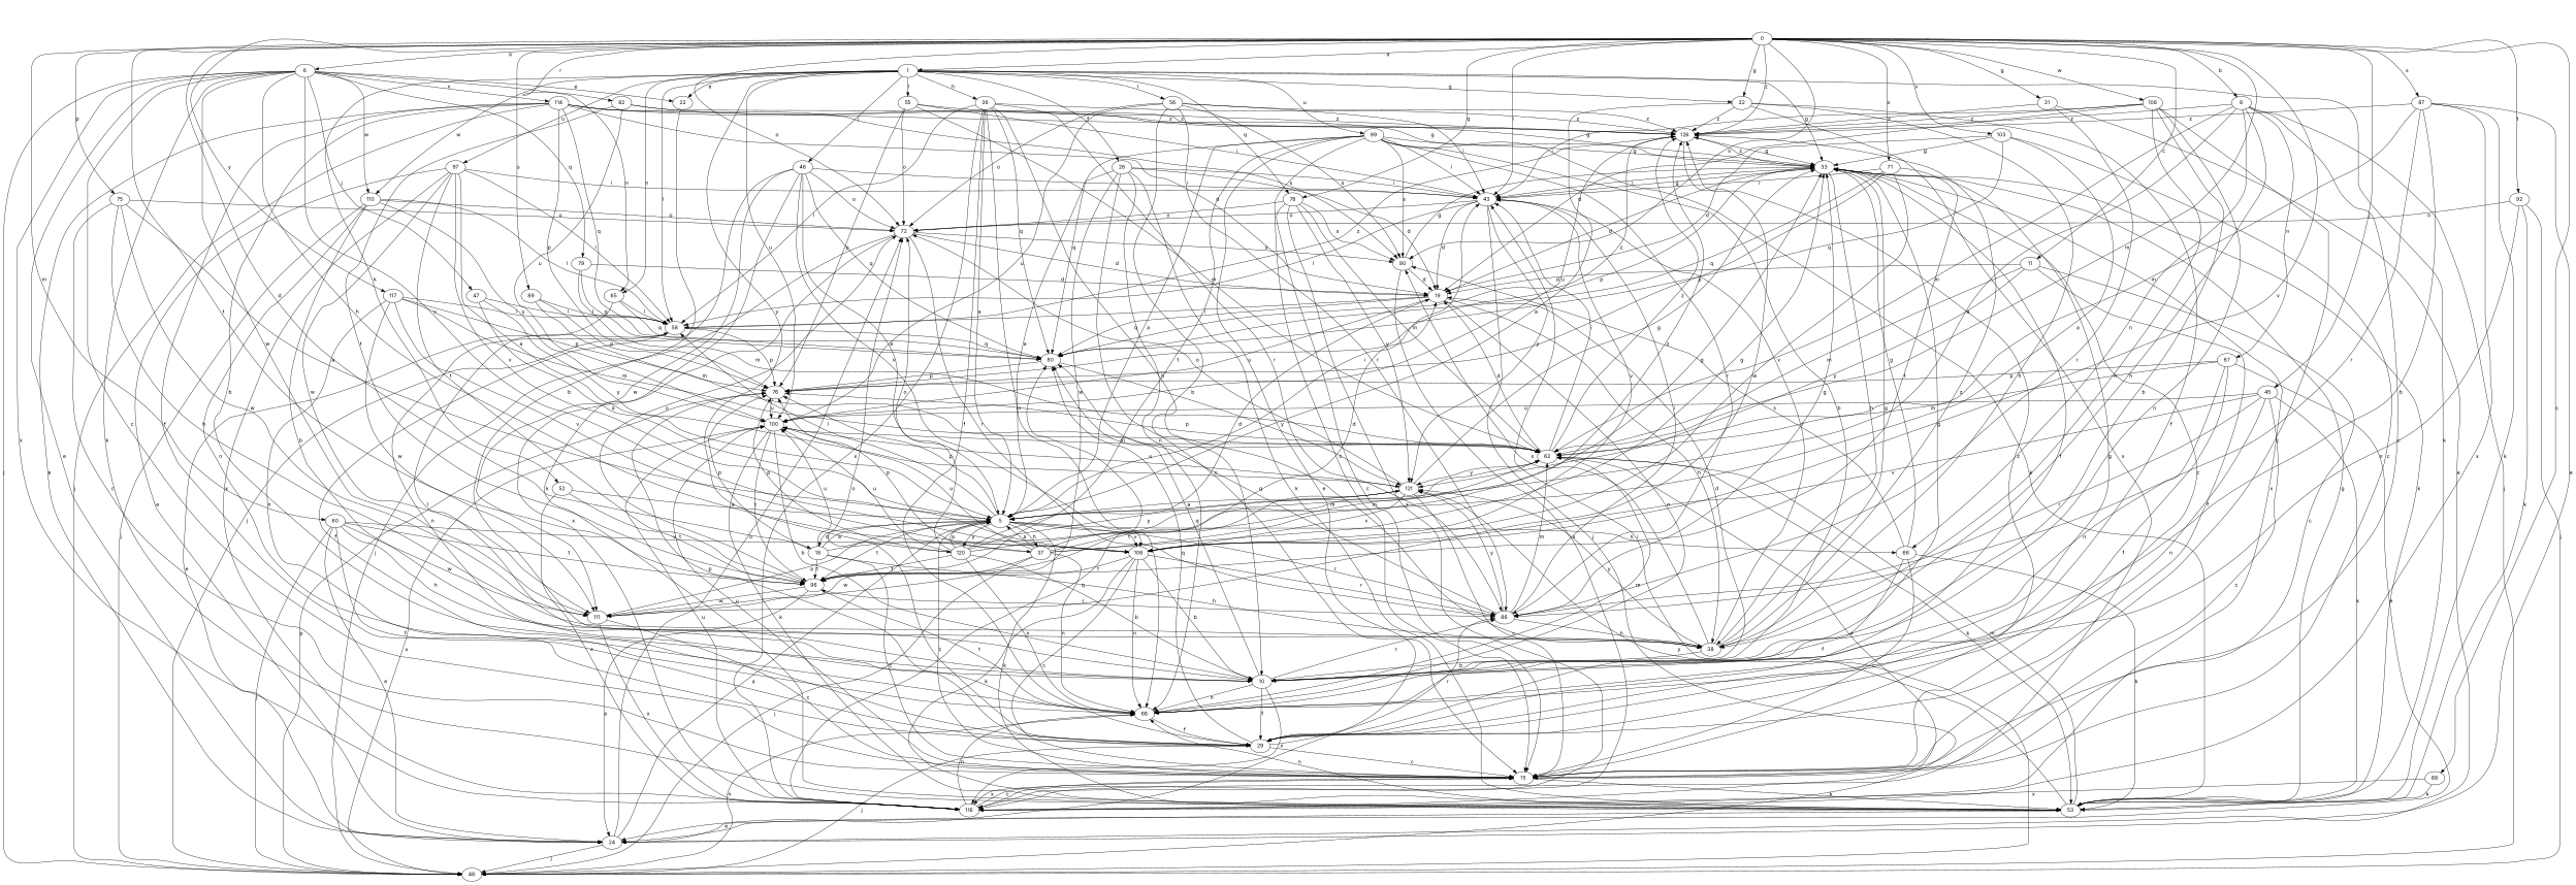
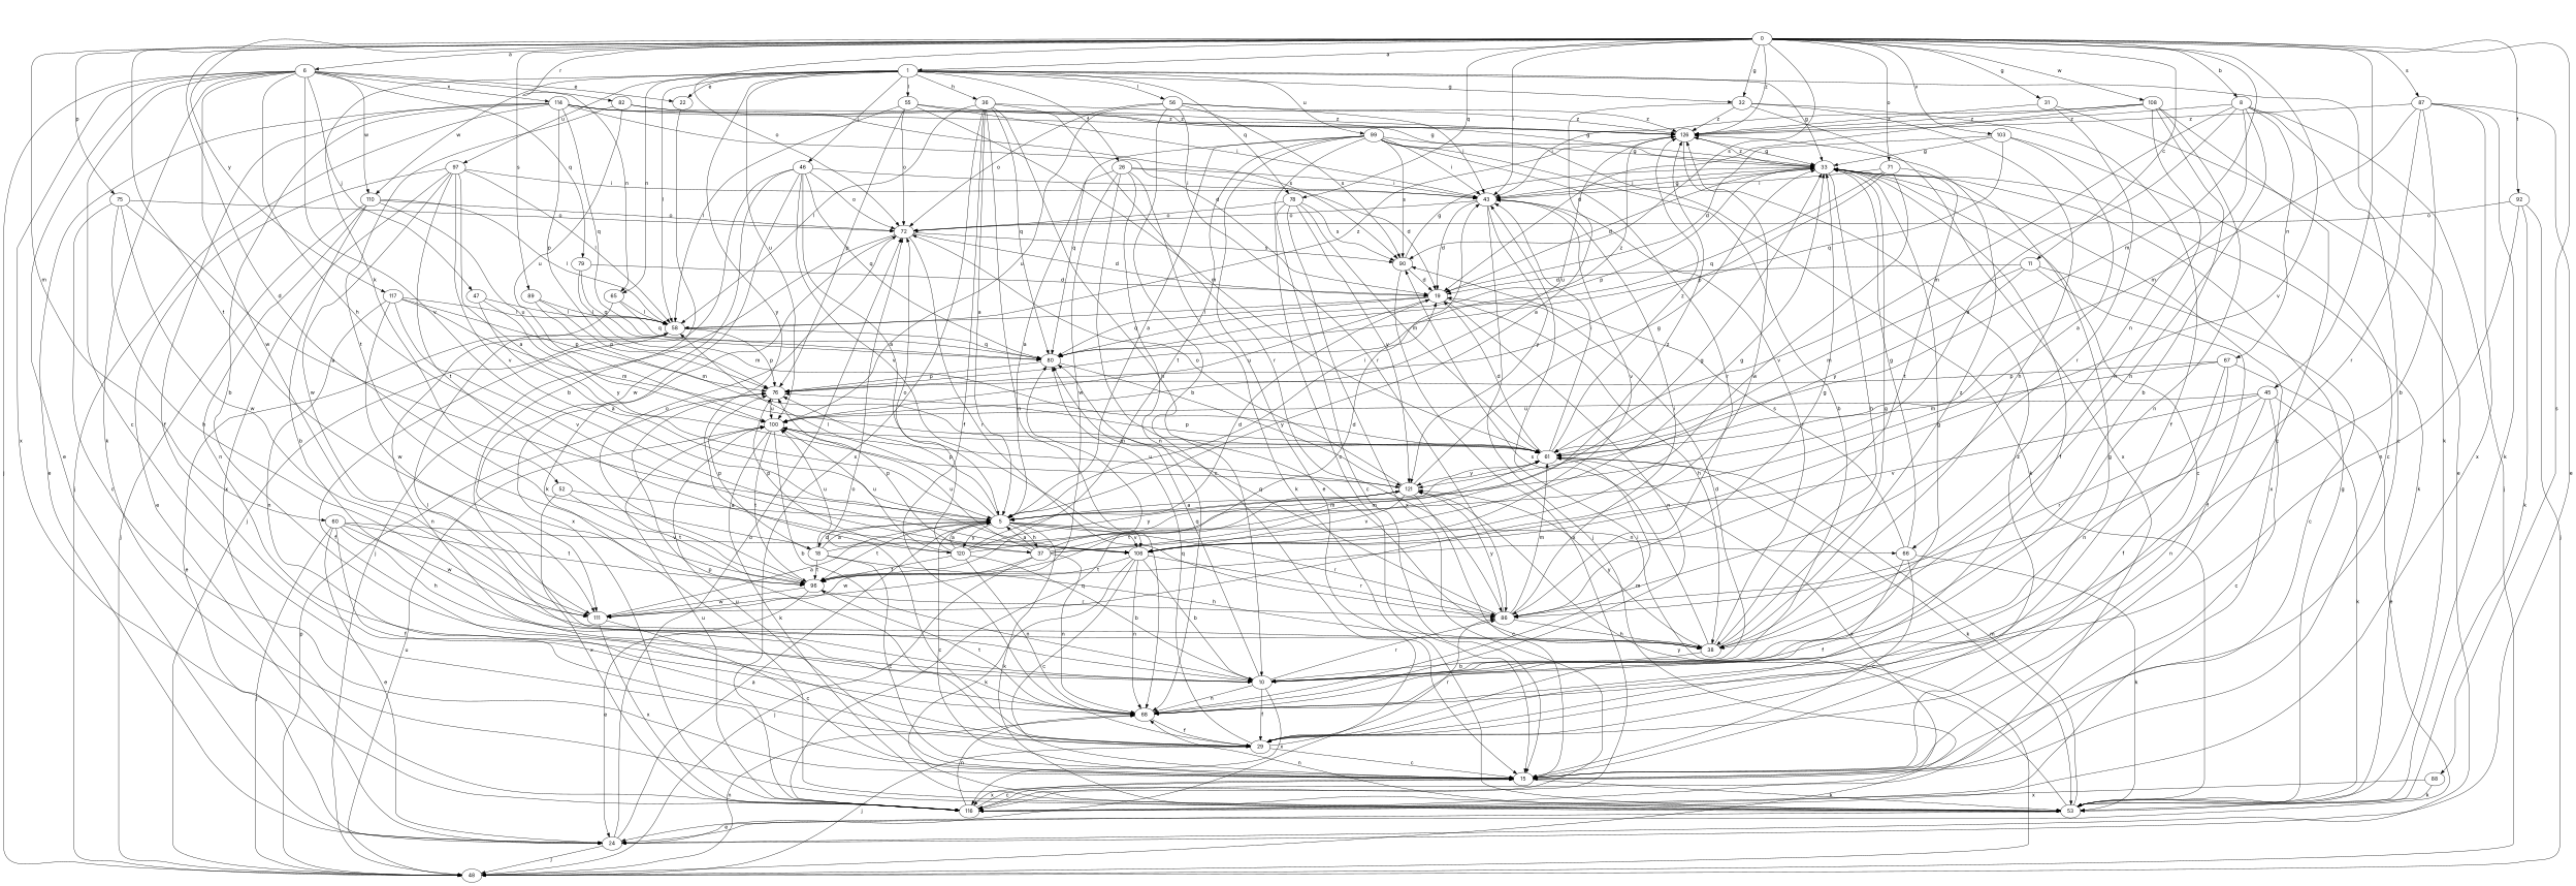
  strict digraph {
    fontname=Inter
    node [fontname=Inter]
    edge [fontname=Inter]
    0
    1
    n3 [label=6]
    8
    11
    18
    31
    32
    43
    45
    60
-   62
+   62 [label=61]
    71
    72
    75
    78
    82
    87
    88
    89
    90
    92
    96
    103
    106
    108
    117
    126
    22
    26
    33
    36
    46
    52
    53
    55
    56
    58
    65
    97
    99
    100
    110
    120
    15
    24
    37
    47
    48
    79
    111
    114
    116
    5
    66
    38
    67
    19
    29
    121
    76
    86
    68
    80
    10
    0 -> 1 [label=a]
    0 -> n3 [label=a]
    0 -> 8 [label=b]
    0 -> 11 [label=c]
    0 -> 18 [label=d]
    0 -> 31 [label=g]
    0 -> 32 [label=g]
    0 -> 43 [label=i]
    0 -> 45 [label=j]
    0 -> 60 [label=m]
    0 -> 62 [label=m]
    0 -> 71 [label=o]
    0 -> 72 [label=o]
    0 -> 75 [label=p]
    0 -> 78 [label=q]
    0 -> 82 [label=r]
    0 -> 87 [label=s]
    0 -> 88 [label=s]
    0 -> 89 [label=s]
    0 -> 90 [label=s]
    0 -> 92 [label=t]
    0 -> 96 [label=t]
    0 -> 103 [label=v]
    0 -> 106 [label=v]
    0 -> 108 [label=w]
    0 -> 117 [label=y]
    0 -> 126 [label=z]
    1 -> 32 [label=g]
    1 -> 78 [label=q]
    1 -> 22 [label=e]
    1 -> 26 [label=f]
    1 -> 33 [label=g]
    1 -> 36 [label=h]
    1 -> 46 [label=j]
    1 -> 52 [label=k]
    1 -> 53 [label=k]
    1 -> 55 [label=l]
    1 -> 56 [label=l]
    1 -> 58 [label=l]
    1 -> 65 [label=n]
    1 -> 97 [label=u]
    1 -> 99 [label=u]
    1 -> 100 [label=u]
    1 -> 110 [label=w]
    1 -> 120 [label=y]
    n3 -> 106 [label=v]
    n3 -> 22 [label=e]
    n3 -> 53 [label=k]
    n3 -> 65 [label=n]
    n3 -> 110 [label=w]
    n3 -> 15 [label=c]
    n3 -> 24 [label=e]
    n3 -> 37 [label=h]
    n3 -> 47 [label=j]
    n3 -> 48 [label=j]
    n3 -> 79 [label=q]
    n3 -> 111 [label=w]
    n3 -> 114 [label=x]
    n3 -> 116 [label=x]
    8 -> 62 [label=m]
    8 -> 126 [label=z]
    8 -> 15 [label=c]
    8 -> 48 [label=j]
    8 -> 5 [label=a]
    8 -> 66 [label=n]
    8 -> 38 [label=h]
    8 -> 67 [label=n]
    11 -> 62 [label=m]
    11 -> 15 [label=c]
    11 -> 19 [label=d]
    11 -> 29 [label=f]
    11 -> 121 [label=y]
    18 -> 96 [label=t]
    18 -> 33 [label=g]
    18 -> 100 [label=u]
    18 -> 15 [label=c]
    18 -> 5 [label=a]
    18 -> 38 [label=h]
    18 -> 76 [label=p]
    31 -> 126 [label=z]
    31 -> 24 [label=e]
    31 -> 86 [label=r]
    32 -> 126 [label=z]
    32 -> 116 [label=x]
    32 -> 5 [label=a]
    32 -> 38 [label=h]
    32 -> 29 [label=f]
    43 -> 72 [label=o]
    43 -> 106 [label=v]
    43 -> 33 [label=g]
-   43 -> 58 [label=l]
+   55 -> 58 [label=l]
    43 -> 48 [label=j]
    43 -> 19 [label=d]
    43 -> 121 [label=y]
    45 -> 106 [label=v]
    45 -> 53 [label=k]
    45 -> 100 [label=u]
    45 -> 15 [label=c]
    45 -> 86 [label=r]
    45 -> 68 [label=n]
    60 -> 96 [label=t]
    60 -> 106 [label=v]
    60 -> 24 [label=e]
    60 -> 48 [label=j]
    60 -> 111 [label=w]
    60 -> 38 [label=h]
    60 -> 29 [label=f]
    62 -> 43 [label=i]
    62 -> 126 [label=z]
    62 -> 53 [label=k]
    62 -> 116 [label=x]
    62 -> 19 [label=d]
    62 -> 121 [label=y]
    62 -> 76 [label=p]
    71 -> 43 [label=i]
    71 -> 96 [label=t]
    71 -> 106 [label=v]
    71 -> 76 [label=p]
    71 -> 80 [label=q]
    72 -> 90 [label=s]
    72 -> 48 [label=j]
    72 -> 116 [label=x]
    72 -> 19 [label=d]
    72 -> 86 [label=r]
    75 -> 72 [label=o]
    75 -> 15 [label=c]
    75 -> 111 [label=w]
    75 -> 5 [label=a]
    75 -> 38 [label=h]
    78 -> 62 [label=m]
    78 -> 72 [label=o]
    78 -> 90 [label=s]
    78 -> 15 [label=c]
    78 -> 116 [label=x]
    78 -> 121 [label=y]
    82 -> 96 [label=t]
    82 -> 126 [label=z]
    82 -> 33 [label=g]
    82 -> 100 [label=u]
    87 -> 62 [label=m]
    87 -> 126 [label=z]
    87 -> 53 [label=k]
    87 -> 24 [label=e]
    87 -> 116 [label=x]
    87 -> 86 [label=r]
    87 -> 10 [label=b]
    88 -> 53 [label=k]
    88 -> 116 [label=x]
    89 -> 62 [label=m]
    89 -> 58 [label=l]
    89 -> 76 [label=p]
    90 -> 33 [label=g]
    90 -> 116 [label=x]
    90 -> 19 [label=d]
    92 -> 72 [label=o]
    92 -> 53 [label=k]
    92 -> 48 [label=j]
    92 -> 68 [label=n]
    96 -> 72 [label=o]
    96 -> 24 [label=e]
    96 -> 111 [label=w]
    96 -> 86 [label=r]
    103 -> 33 [label=g]
    103 -> 15 [label=c]
    103 -> 5 [label=a]
    103 -> 19 [label=d]
    103 -> 80 [label=q]
    106 -> 96 [label=t]
    106 -> 53 [label=k]
    106 -> 15 [label=c]
    106 -> 86 [label=r]
    106 -> 68 [label=n]
    106 -> 10 [label=b]
    108 -> 43 [label=i]
    108 -> 126 [label=z]
    108 -> 15 [label=c]
    108 -> 38 [label=h]
    108 -> 19 [label=d]
    108 -> 68 [label=n]
    108 -> 10 [label=b]
    117 -> 62 [label=m]
    117 -> 106 [label=v]
    117 -> 58 [label=l]
    117 -> 111 [label=w]
    117 -> 76 [label=p]
    117 -> 68 [label=n]
    126 -> 33 [label=g]
    126 -> 100 [label=u]
    126 -> 111 [label=w]
    22 -> 10 [label=b]
    26 -> 43 [label=i]
    26 -> 53 [label=k]
    26 -> 15 [label=c]
    26 -> 111 [label=w]
    26 -> 5 [label=a]
    26 -> 19 [label=d]
    26 -> 68 [label=n]
    33 -> 43 [label=i]
    33 -> 126 [label=z]
    33 -> 53 [label=k]
    33 -> 15 [label=c]
    33 -> 116 [label=x]
    33 -> 38 [label=h]
    33 -> 19 [label=d]
    33 -> 29 [label=f]
    33 -> 76 [label=p]
    36 -> 126 [label=z]
    36 -> 58 [label=l]
    36 -> 116 [label=x]
    36 -> 5 [label=a]
    36 -> 38 [label=h]
    36 -> 29 [label=f]
    36 -> 86 [label=r]
    36 -> 68 [label=n]
    36 -> 80 [label=q]
    46 -> 43 [label=i]
    46 -> 72 [label=o]
    46 -> 106 [label=v]
    46 -> 53 [label=k]
    46 -> 48 [label=j]
    46 -> 111 [label=w]
    46 -> 5 [label=a]
    46 -> 80 [label=q]
    52 -> 96 [label=t]
    52 -> 116 [label=x]
    52 -> 5 [label=a]
    53 -> 62 [label=m]
    53 -> 33 [label=g]
    53 -> 24 [label=e]
    53 -> 121 [label=y]
    53 -> 68 [label=n]
    55 -> 43 [label=i]
    55 -> 62 [label=m]
    55 -> 72 [label=o]
    55 -> 126 [label=z]
    55 -> 76 [label=p]
    56 -> 43 [label=i]
    56 -> 72 [label=o]
    56 -> 90 [label=s]
    56 -> 126 [label=z]
    56 -> 100 [label=u]
    56 -> 86 [label=r]
    56 -> 10 [label=b]
    58 -> 126 [label=z]
    58 -> 29 [label=f]
    58 -> 76 [label=p]
    58 -> 68 [label=n]
    58 -> 80 [label=q]
    65 -> 58 [label=l]
    65 -> 24 [label=e]
    65 -> 80 [label=q]
    97 -> 43 [label=i]
    97 -> 96 [label=t]
    97 -> 106 [label=v]
    97 -> 58 [label=l]
    97 -> 24 [label=e]
    97 -> 111 [label=w]
    97 -> 116 [label=x]
    97 -> 5 [label=a]
    99 -> 43 [label=i]
    99 -> 90 [label=s]
    99 -> 96 [label=t]
    99 -> 33 [label=g]
    99 -> 53 [label=k]
    99 -> 15 [label=c]
    99 -> 24 [label=e]
    99 -> 5 [label=a]
    99 -> 86 [label=r]
    99 -> 80 [label=q]
    99 -> 10 [label=b]
    100 -> 62 [label=m]
    100 -> 96 [label=t]
    100 -> 53 [label=k]
    100 -> 10 [label=b]
    110 -> 72 [label=o]
    110 -> 58 [label=l]
    110 -> 100 [label=u]
    110 -> 48 [label=j]
    110 -> 68 [label=n]
    110 -> 10 [label=b]
    120 -> 62 [label=m]
    120 -> 72 [label=o]
    120 -> 96 [label=t]
    120 -> 100 [label=u]
    120 -> 5 [label=a]
    120 -> 19 [label=d]
    120 -> 121 [label=y]
    120 -> 76 [label=p]
    120 -> 68 [label=n]
    120 -> 10 [label=b]
    15 -> 126 [label=z]
    15 -> 53 [label=k]
    15 -> 100 [label=u]
    15 -> 116 [label=x]
    24 -> 72 [label=o]
    24 -> 48 [label=j]
    24 -> 5 [label=a]
    37 -> 62 [label=m]
    37 -> 126 [label=z]
    37 -> 33 [label=g]
    37 -> 100 [label=u]
    37 -> 48 [label=j]
    37 -> 111 [label=w]
    37 -> 5 [label=a]
    37 -> 19 [label=d]
    37 -> 76 [label=p]
    37 -> 68 [label=n]
    47 -> 58 [label=l]
    47 -> 5 [label=a]
    47 -> 121 [label=y]
    48 -> 43 [label=i]
    48 -> 100 [label=u]
    48 -> 76 [label=p]
    48 -> 68 [label=n]
    79 -> 62 [label=m]
    79 -> 19 [label=d]
    79 -> 80 [label=q]
    111 -> 15 [label=c]
    111 -> 116 [label=x]
    111 -> 5 [label=a]
    114 -> 90 [label=s]
    114 -> 126 [label=z]
    114 -> 33 [label=g]
    114 -> 24 [label=e]
    114 -> 48 [label=j]
    114 -> 19 [label=d]
    114 -> 29 [label=f]
    114 -> 76 [label=p]
    114 -> 80 [label=q]
    114 -> 10 [label=b]
    116 -> 100 [label=u]
    116 -> 15 [label=c]
    116 -> 68 [label=n]
    116 -> 80 [label=q]
    5 -> 18 [label=d]
    5 -> 43 [label=i]
    5 -> 96 [label=t]
    5 -> 106 [label=v]
    5 -> 53 [label=k]
    5 -> 58 [label=l]
    5 -> 120 [label=y]
    5 -> 15 [label=c]
    5 -> 37 [label=h]
    5 -> 66 [label=n]
    5 -> 76 [label=p]
    5 -> 86 [label=r]
    66 -> 90 [label=s]
    66 -> 33 [label=g]
    66 -> 53 [label=k]
    66 -> 15 [label=c]
    66 -> 29 [label=f]
    38 -> 43 [label=i]
    38 -> 90 [label=s]
    38 -> 126 [label=z]
    38 -> 33 [label=g]
    38 -> 121 [label=y]
    38 -> 10 [label=b]
    67 -> 62 [label=m]
    67 -> 24 [label=e]
    67 -> 29 [label=f]
    67 -> 76 [label=p]
    67 -> 68 [label=n]
    19 -> 58 [label=l]
    19 -> 100 [label=u]
    19 -> 38 [label=h]
    19 -> 68 [label=n]
    19 -> 80 [label=q]
    29 -> 72 [label=o]
    29 -> 33 [label=g]
    29 -> 15 [label=c]
    29 -> 48 [label=j]
    29 -> 76 [label=p]
    29 -> 86 [label=r]
    29 -> 80 [label=q]
    121 -> 72 [label=o]
    121 -> 96 [label=t]
    121 -> 106 [label=v]
    121 -> 33 [label=g]
    121 -> 100 [label=u]
    121 -> 15 [label=c]
    121 -> 5 [label=a]
    76 -> 100 [label=u]
    86 -> 43 [label=i]
    86 -> 62 [label=m]
    86 -> 33 [label=g]
    86 -> 38 [label=h]
    86 -> 121 [label=y]
    86 -> 80 [label=q]
    68 -> 62 [label=m]
    68 -> 96 [label=t]
    68 -> 29 [label=f]
    80 -> 126 [label=z]
    80 -> 121 [label=y]
    80 -> 76 [label=p]
    10 -> 33 [label=g]
    10 -> 58 [label=l]
    10 -> 116 [label=x]
    10 -> 19 [label=d]
    10 -> 29 [label=f]
    10 -> 86 [label=r]
    10 -> 68 [label=n]
    10 -> 80 [label=q]
  }
